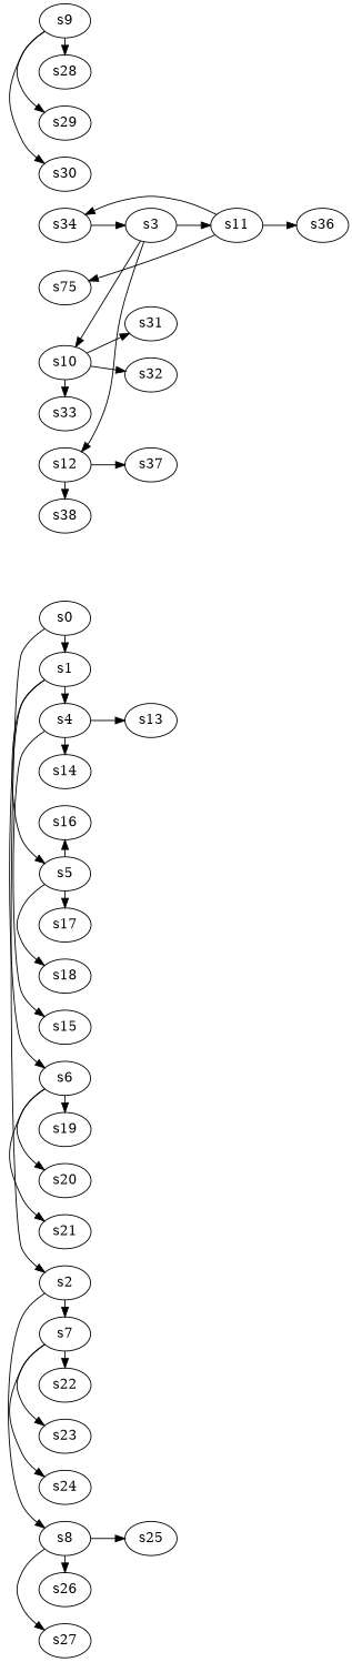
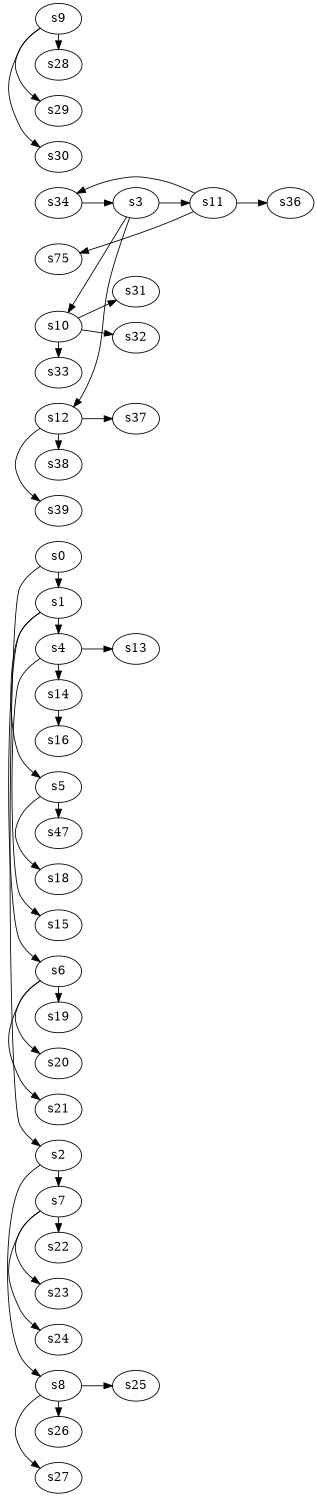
  digraph {
    rankdir=LR
    node [player=1]
    s0
    s1
    s2
    s4 [player=0]
    s5 [player=0]
    s6
    s7 [player=0]
    s8
    s3
    s10
    s11
    s12 [player=0]
    s13 [player=0]
    s14
    s15 [player=0]
    s16 [player=0]
-   s17
+   s17 [label=s47]
    s18
    s19
    s20 [player=0]
    s21
    s22
    s23 [player=0]
    s24
    s25 [player=0]
    s26 [player=0]
    s27
    s9
    s28
    s29
    s30
    s31
    s32
    s33 [player=0]
    s34 [player=0]
    n36 [label=s75]
    s36
    s37
    s38
+   s39
    s0 -> s1 [constraint="time % 4 == 2"]
    s0 -> s2 [constraint="time % 2 == 1"]
    s1 -> s4 [constraint="time == 4 || time == 9 || time == 10 || time == 14"]
    s1 -> s5 [constraint="time % 3 == 2"]
    s1 -> s6 [constraint="time == 2"]
    s2 -> s7 [constraint="!(time % 5 == 0)"]
    s2 -> s8 [constraint="time % 3 == 0 || time % 2 == 1"]
    s4 -> s13
    s4 -> s14 [constraint="!(time % 4 == 0)"]
    s4 -> s15 [constraint="!(time % 5 == 0)"]
-   s5 -> s16 [constraint="time % 3 == 1"]
+   s14 -> s16 [constraint="time % 3 == 1"]
    s5 -> s17 [constraint="time % 6 == 3"]
    s5 -> s18 [constraint="time % 4 == 2"]
    s6 -> s19 [constraint="time % 3 == 2"]
    s6 -> s20 [constraint="time == 0 || time == 2 || time == 6 || time == 9"]
    s6 -> s21 [constraint="!(time % 4 == 0)"]
    s7 -> s22 [constraint="time % 6 == 3"]
    s7 -> s23 [constraint="time == 9 || time == 14"]
    s7 -> s24 [constraint="time % 2 == 0"]
    s8 -> s25
    s8 -> s26 [constraint="time == 7"]
    s8 -> s27 [constraint="time == 2 || time == 3 || time == 7"]
    s3 -> s10 [constraint="time % 3 == 0 || time % 2 == 1"]
    s3 -> s11
    s3 -> s12 [constraint="time % 3 == 2"]
    s10 -> s31
    s10 -> s32
    s10 -> s33 [constraint="time == 2 || time == 6 || time == 7 || time == 12"]
    s11 -> s34 [constraint="!(time % 5 == 0)"]
    s11 -> n36 [constraint="!(time % 5 == 0)"]
    s11 -> s36
    s12 -> s37
    s12 -> s38 [constraint="time % 4 == 0"]
+   s12 -> s39 [constraint="time == 4 || time == 9 || time == 11"]
    s9 -> s28 [constraint="time == 8"]
    s9 -> s29 [constraint="time % 5 == 1"]
    s9 -> s30 [constraint="time == 0 || time == 1 || time == 14"]
    s34 -> s3
  }
